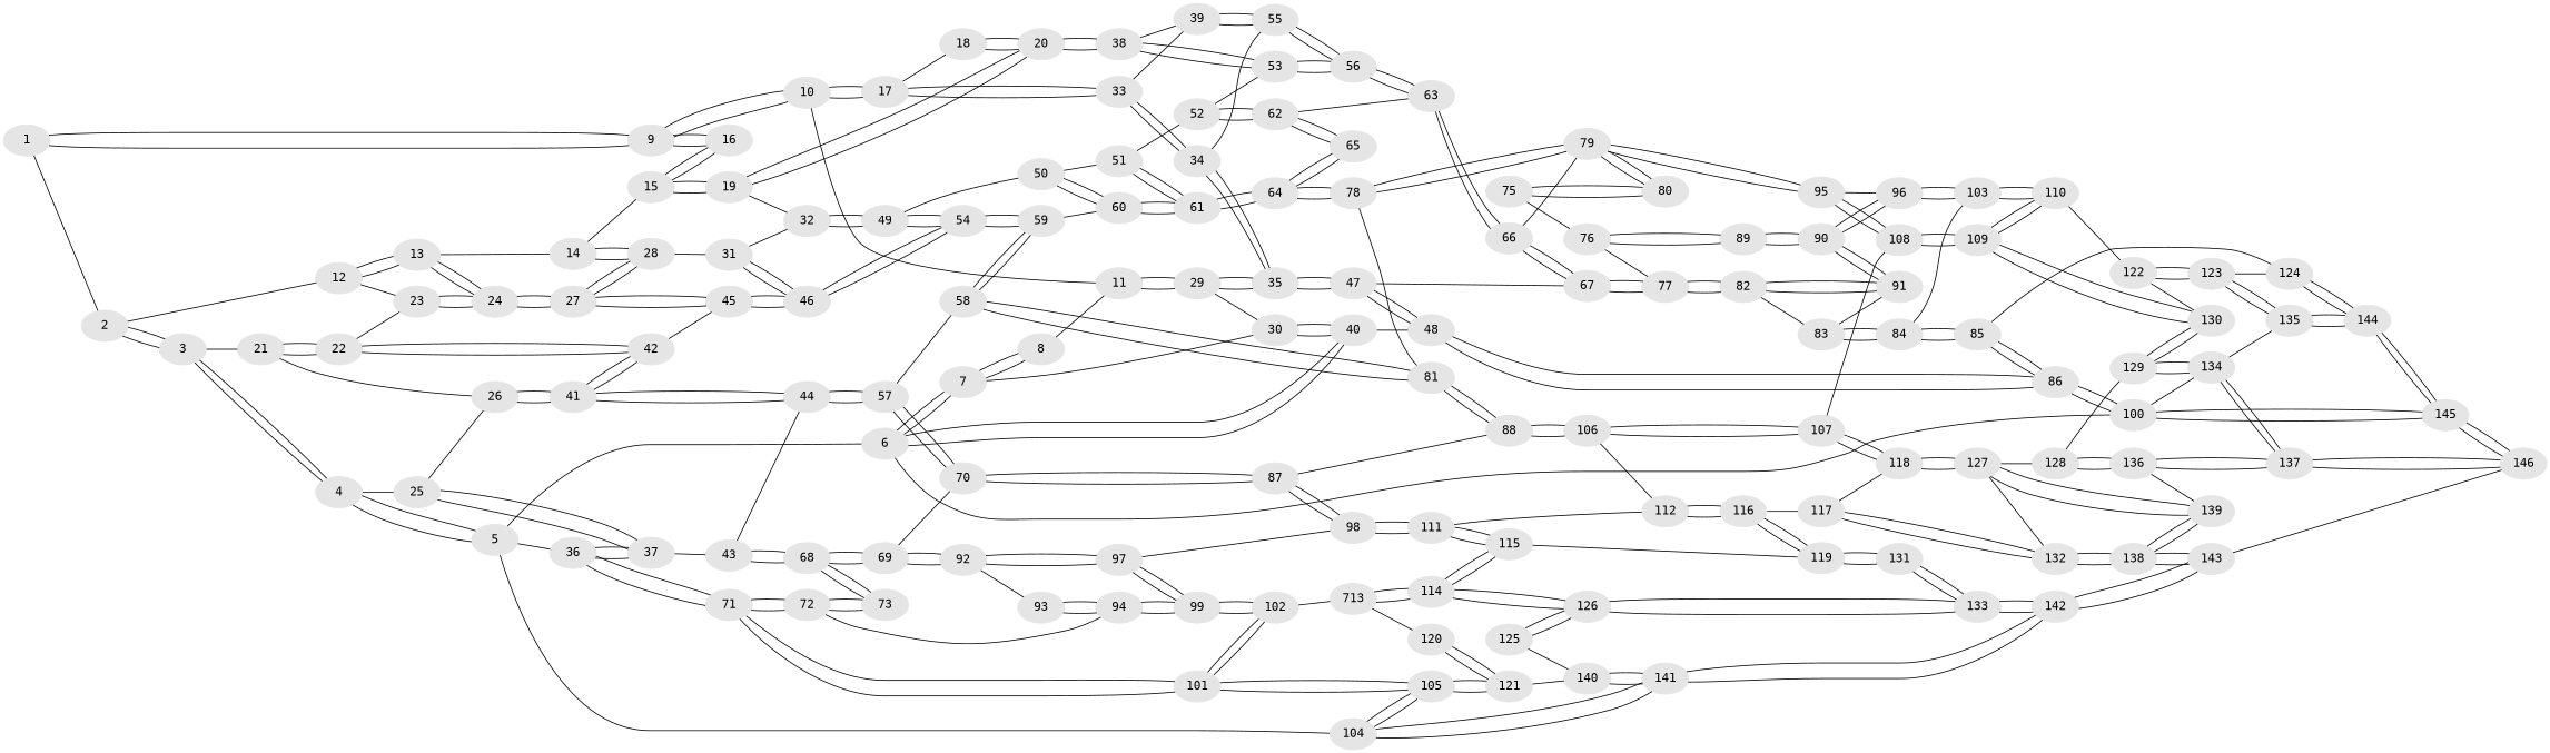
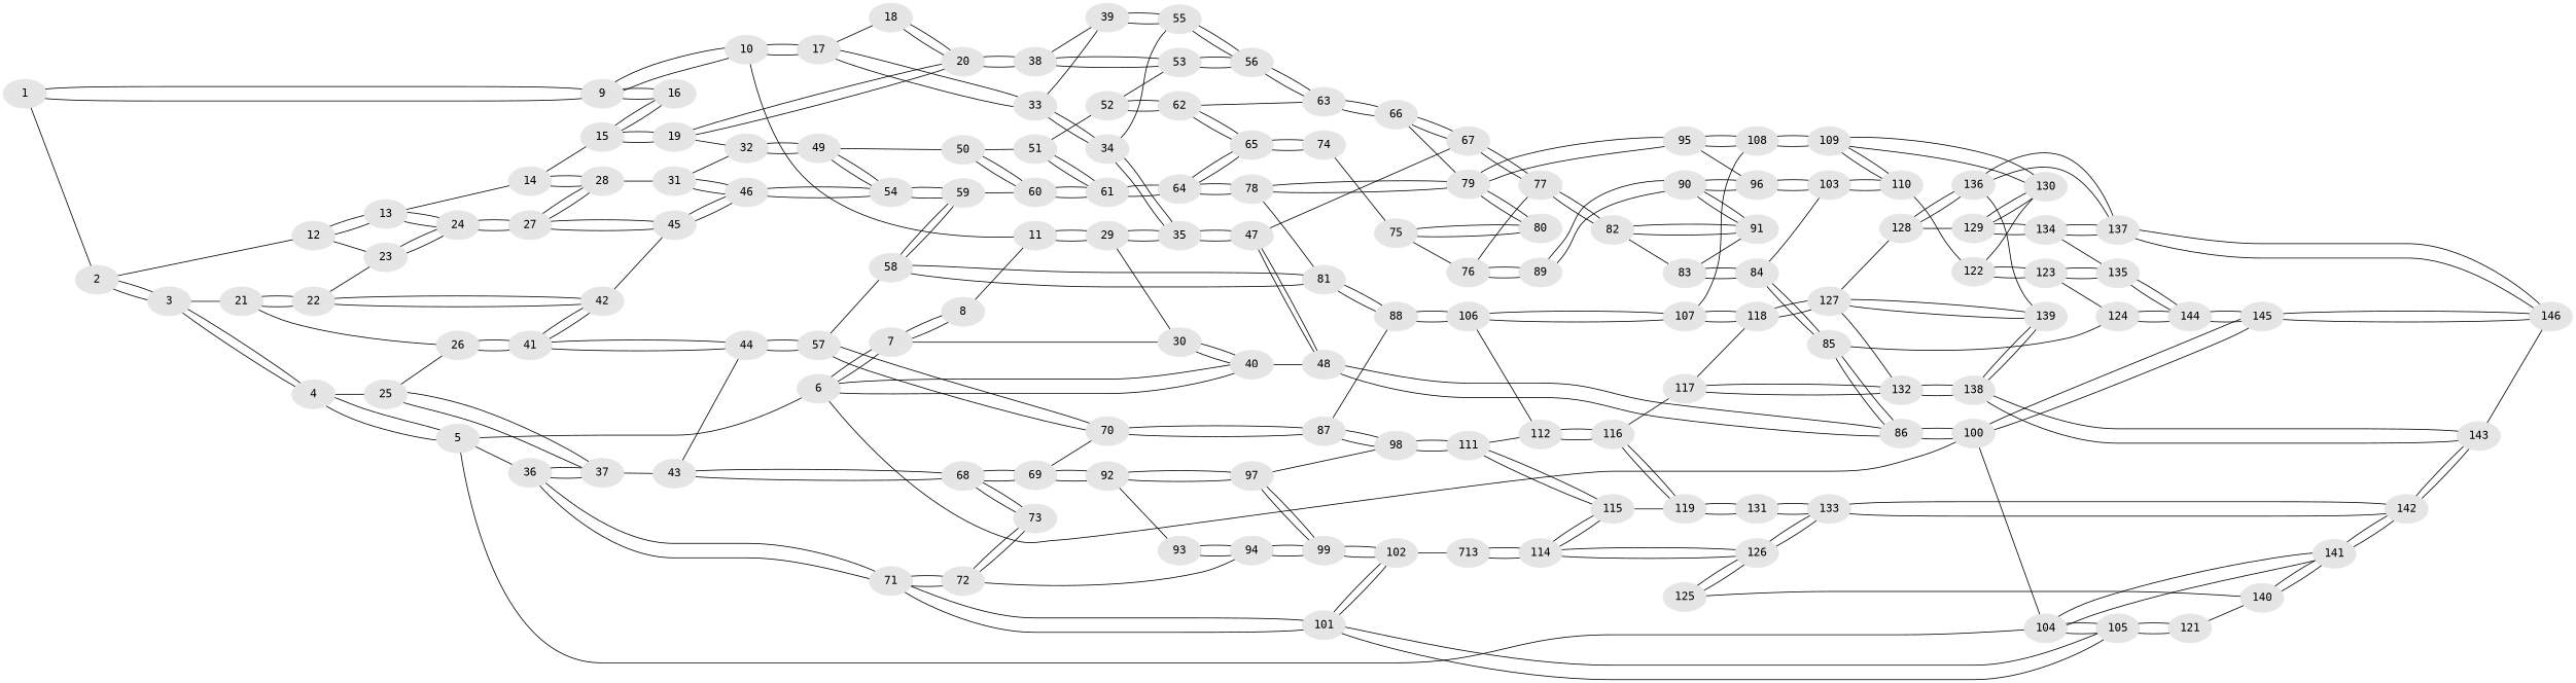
  graph {
    fontname="DejaVu Sans Mono"
    rankdir=LR
    node [color=gray90 fontname="DejaVu Sans Mono" style=filled]
    edge [fontname="DejaVu Sans Mono"]
    1
    2
    9
    3
    12
    10
    16
    4
    21
    13
    23
    5
    25
    22
    26
    6
    36
    104
    37
    7
    40
    100
    71
    105
    141
    8
    30
    48
    145
    11
    29
    17
    18
    33
    35
    14
    24
    15
    28
    27
    19
    31
    20
    32
    34
    39
    38
    49
    53
    42
    41
    45
    43
    44
    46
    47
    54
    50
    55
    56
    67
    72
    101
    68
    86
    57
    69
    73
    58
    70
    59
    77
    51
    60
    52
    61
    62
    64
    63
    65
    66
    81
    87
    88
    78
+   74
    79
    75
    82
    92
    93
    97
    98
    94
    102
    99
    76
    80
    89
    90
    83
    91
    95
    96
    108
    106
    84
    85
    103
    124
    110
    144
    111
    107
    112
    109
    115
    n118 [label=713]
    146
    121
    114
-   120
    122
    142
    140
    118
    116
    127
    130
    123
    119
    117
    126
    133
    131
    132
    138
    128
    139
    125
    135
    129
    136
    134
    137
    143
    1 -- 2
    1 -- 9
    1 -- 9
    2 -- 3
    2 -- 3
    2 -- 12
    9 -- 10
    9 -- 10
    9 -- 16
    9 -- 16
    3 -- 4
    3 -- 4
    3 -- 21
    12 -- 13
    12 -- 13
    12 -- 23
    10 -- 11
    10 -- 17
    10 -- 17
    4 -- 5
    4 -- 5
    4 -- 25
    21 -- 22
    21 -- 22
    21 -- 26
    13 -- 14
    13 -- 24
    13 -- 24
    23 -- 24
    23 -- 24
    5 -- 6
    5 -- 36
    5 -- 104
    25 -- 26
    25 -- 37
    25 -- 37
    22 -- 23
    22 -- 42
    22 -- 42
    26 -- 41
    26 -- 41
    6 -- 7
    6 -- 7
    6 -- 40
    6 -- 40
    6 -- 100
    36 -- 37
    36 -- 37
    36 -- 71
    36 -- 71
    104 -- 105
    104 -- 105
    104 -- 141
    104 -- 141
    37 -- 43
    7 -- 8
    7 -- 8
    7 -- 30
    40 -- 48
-   100 -- 134
+   100 -- 104
    100 -- 145
    100 -- 145
    71 -- 72
    71 -- 72
    71 -- 101
    71 -- 101
    105 -- 121
    105 -- 121
    141 -- 142
    141 -- 142
    8 -- 11
    30 -- 40
    30 -- 40
    48 -- 86
    48 -- 86
    145 -- 146
    145 -- 146
    11 -- 29
    11 -- 29
    29 -- 30
    29 -- 35
    29 -- 35
    17 -- 18
    17 -- 33
    17 -- 33
    18 -- 20
    18 -- 20
    33 -- 34
    33 -- 34
    33 -- 39
    35 -- 47
    35 -- 47
    14 -- 15
    14 -- 28
    14 -- 28
    24 -- 27
    24 -- 27
    15 -- 16
    15 -- 16
    15 -- 19
    15 -- 19
    28 -- 31
    27 -- 28
    27 -- 28
    27 -- 45
    27 -- 45
    19 -- 20
    19 -- 20
    19 -- 32
    31 -- 32
    31 -- 46
    31 -- 46
    20 -- 38
    20 -- 38
    32 -- 49
    32 -- 49
    34 -- 35
    34 -- 35
    34 -- 55
    39 -- 55
    39 -- 55
    38 -- 39
    38 -- 53
    38 -- 53
    49 -- 54
    49 -- 54
    49 -- 50
    53 -- 56
    53 -- 56
    42 -- 45
    41 -- 42
    41 -- 42
    41 -- 44
    41 -- 44
    45 -- 46
    45 -- 46
    43 -- 44
    43 -- 68
    43 -- 68
    44 -- 57
    44 -- 57
    46 -- 54
    46 -- 54
    47 -- 48
    47 -- 48
    47 -- 67
    54 -- 59
    54 -- 59
    50 -- 51
    50 -- 60
    50 -- 60
    55 -- 56
    55 -- 56
    56 -- 63
    56 -- 63
    67 -- 77
    67 -- 77
    72 -- 73
    72 -- 73
    72 -- 94
    101 -- 105
    101 -- 105
    101 -- 102
    101 -- 102
    68 -- 69
    68 -- 69
    68 -- 73
    68 -- 73
    86 -- 100
    86 -- 100
    57 -- 58
    57 -- 70
    57 -- 70
    69 -- 70
    69 -- 92
    69 -- 92
    58 -- 59
    58 -- 59
    58 -- 81
    58 -- 81
    70 -- 87
    70 -- 87
    59 -- 60
    77 -- 82
    77 -- 82
    51 -- 52
    51 -- 61
    51 -- 61
    60 -- 61
    60 -- 61
    52 -- 53
    52 -- 62
    52 -- 62
    61 -- 64
    61 -- 64
    62 -- 63
    62 -- 65
    62 -- 65
    64 -- 65
    64 -- 65
    64 -- 78
    64 -- 78
    63 -- 66
    63 -- 66
+   65 -- 74
+   65 -- 74
    66 -- 67
    66 -- 67
    66 -- 79
    81 -- 88
    81 -- 88
    87 -- 88
    87 -- 98
    87 -- 98
    88 -- 106
    88 -- 106
    78 -- 81
    78 -- 79
    78 -- 79
+   74 -- 75
    79 -- 80
    79 -- 80
    79 -- 95
    79 -- 95
    75 -- 76
    75 -- 80
    75 -- 80
    82 -- 83
    82 -- 91
    82 -- 91
    92 -- 93
    92 -- 97
    92 -- 97
    93 -- 94
    93 -- 94
    97 -- 98
    97 -- 99
    97 -- 99
    98 -- 111
    98 -- 111
    94 -- 99
    94 -- 99
    102 -- n118
    99 -- 102
    99 -- 102
    76 -- 77
    76 -- 89
    76 -- 89
    89 -- 90
    89 -- 90
    90 -- 91
    90 -- 91
    90 -- 96
    90 -- 96
    83 -- 91
    83 -- 84
    83 -- 84
    95 -- 96
    95 -- 108
    95 -- 108
    96 -- 103
    96 -- 103
    108 -- 109
    108 -- 109
    106 -- 107
    106 -- 107
    106 -- 112
    84 -- 85
    84 -- 85
    84 -- 103
    85 -- 86
    85 -- 86
    85 -- 124
    103 -- 110
    103 -- 110
    124 -- 144
    124 -- 144
    110 -- 122
    144 -- 145
    144 -- 145
    111 -- 112
    111 -- 115
    111 -- 115
    107 -- 108
    107 -- 118
    107 -- 118
    112 -- 116
    112 -- 116
    109 -- 110
    109 -- 110
    109 -- 130
    109 -- 130
    115 -- 119
    n118 -- 114
    n118 -- 114
-   n118 -- 120
    121 -- 140
    114 -- 115
    114 -- 115
    114 -- 126
    114 -- 126
-   120 -- 121
-   120 -- 121
    122 -- 130
    122 -- 123
    122 -- 123
    142 -- 143
    142 -- 143
    140 -- 141
    140 -- 141
    118 -- 127
    118 -- 127
    116 -- 119
    116 -- 119
    116 -- 117
    127 -- 132
    127 -- 128
    127 -- 139
    127 -- 139
    123 -- 124
    123 -- 135
    123 -- 135
    119 -- 131
    119 -- 131
    117 -- 118
    117 -- 132
    117 -- 132
    126 -- 133
    126 -- 133
    133 -- 142
    133 -- 142
    131 -- 133
    131 -- 133
    132 -- 138
    132 -- 138
    138 -- 139
    138 -- 139
    138 -- 143
    138 -- 143
    128 -- 129
    128 -- 136
    128 -- 136
    125 -- 140
    125 -- 126
    125 -- 126
    135 -- 144
    135 -- 144
    129 -- 130
    129 -- 130
    129 -- 134
    129 -- 134
    136 -- 139
    136 -- 137
    136 -- 137
    134 -- 135
    134 -- 137
    134 -- 137
    137 -- 146
    137 -- 146
    143 -- 146
  }
